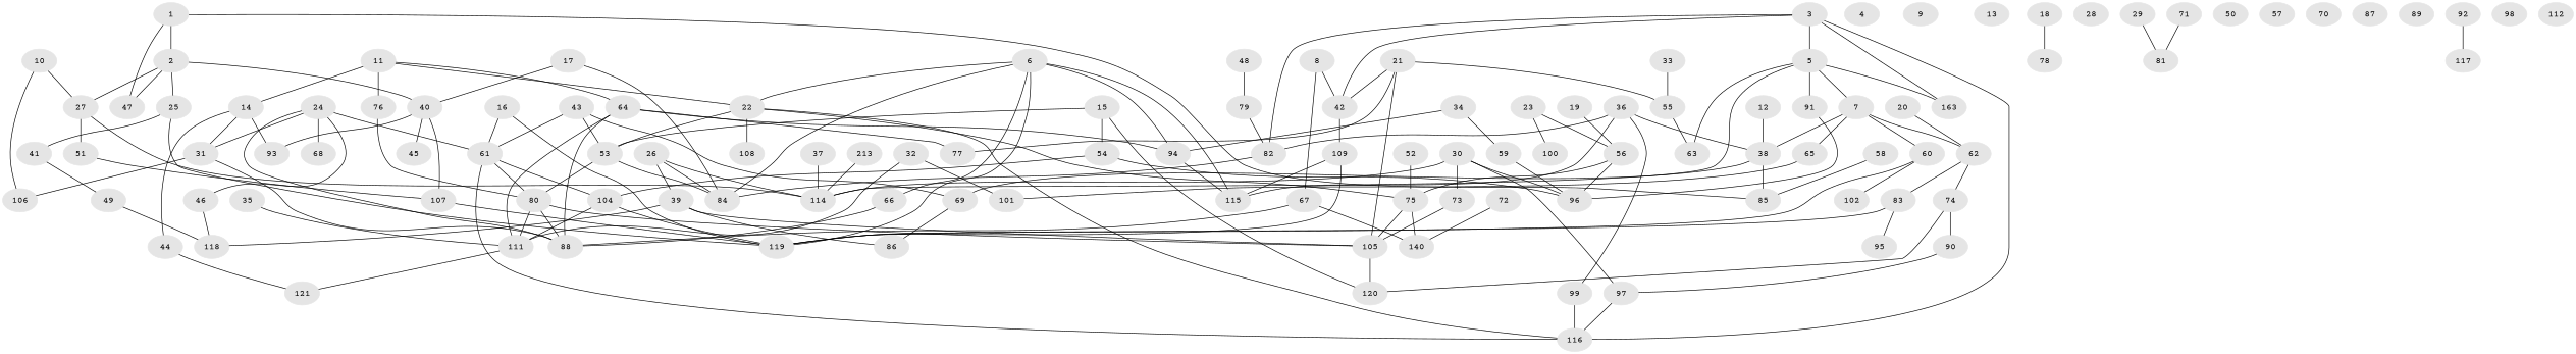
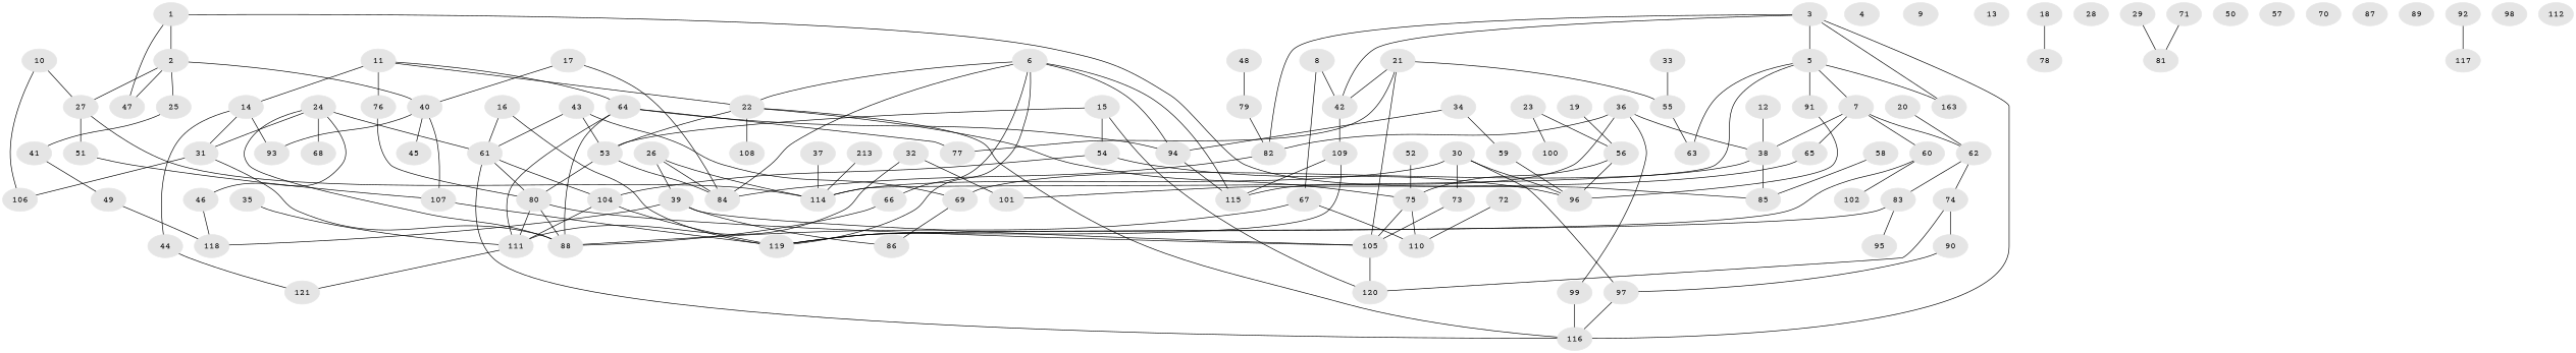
  graph {
    fontname="Courier Prime"
    node [color=gray90 fontname="Courier Prime" style=filled]
    edge [fontname="Courier Prime"]
    1
    2
    47
    85
    25
    27
    40
    119
    41
    114
    51
    93
    45
    107
    3
    5
    42
    82
    n19 [label=163]
    116
    7
    63
    91
    109
    84
    4
    38
    60
    62
    65
    96
    6
    22
    66
    94
    115
    53
    75
    108
    88
    69
    102
    74
    83
    101
    8
    67
-   110 [label=140]
+   110
    9
    10
    106
    11
    14
    64
    76
    31
    44
    77
    111
    80
    12
    13
    121
    15
    54
    120
    104
    16
    61
    17
    18
    78
    19
    56
    20
    21
    55
    105
    23
    100
    24
    46
    68
    118
    49
    26
    39
    86
    28
    29
    81
    30
    73
    97
    32
    33
    34
    59
    35
    36
    99
    37
    43
    48
    79
    50
    52
    57
    58
    90
    95
    70
    71
    72
    87
    89
    92
    117
    98
    112
    n121 [label=213]
    1 -- 2
    1 -- 47
    1 -- 85
    2 -- 47
    2 -- 25
    2 -- 27
    2 -- 40
-   25 -- 119
    25 -- 41
    27 -- 114
    27 -- 51
    40 -- 93
    40 -- 45
    40 -- 107
    41 -- 49
    51 -- 107
    107 -- 119
    3 -- 5
    3 -- 42
    3 -- 82
    3 -- n19
    3 -- 116
    5 -- 114
    5 -- n19
    5 -- 7
    5 -- 63
    5 -- 91
    42 -- 109
    82 -- 84
    7 -- 38
    7 -- 60
    7 -- 62
    7 -- 65
    91 -- 96
    109 -- 119
    109 -- 115
    38 -- 85
    38 -- 69
    60 -- 119
    60 -- 102
    62 -- 74
    62 -- 83
    65 -- 101
    6 -- 119
    6 -- 84
    6 -- 22
    6 -- 66
    6 -- 94
    6 -- 115
    22 -- 116
    22 -- 53
    22 -- 75
    22 -- 108
    66 -- 88
    94 -- 115
    53 -- 84
    53 -- 80
    75 -- 110
    75 -- 105
    69 -- 86
    74 -- 120
    74 -- 90
    83 -- 119
    83 -- 95
    8 -- 42
    8 -- 67
    67 -- 88
    67 -- 110
    10 -- 27
    10 -- 106
    11 -- 22
    11 -- 14
    11 -- 64
    11 -- 76
    14 -- 93
    14 -- 31
    14 -- 44
    64 -- 94
    64 -- 88
    64 -- 77
    64 -- 111
    76 -- 80
    31 -- 88
    31 -- 106
    44 -- 121
    111 -- 121
    80 -- 88
    80 -- 111
    80 -- 105
    12 -- 38
    15 -- 53
    15 -- 54
    15 -- 120
    54 -- 96
    54 -- 104
    104 -- 119
    104 -- 111
    16 -- 119
    16 -- 61
    61 -- 116
    61 -- 80
    61 -- 104
    17 -- 40
    17 -- 84
    18 -- 78
    19 -- 56
    56 -- 96
    56 -- 75
    20 -- 62
    21 -- 42
    21 -- 77
    21 -- 55
    21 -- 105
    55 -- 63
    105 -- 120
    23 -- 56
    23 -- 100
    24 -- 88
    24 -- 31
    24 -- 61
    24 -- 46
    24 -- 68
    46 -- 118
    49 -- 118
    26 -- 114
    26 -- 84
    26 -- 39
    39 -- 105
    39 -- 118
    39 -- 86
    29 -- 81
    30 -- 114
    30 -- 96
    30 -- 73
    30 -- 97
    73 -- 105
    97 -- 116
    32 -- 101
    32 -- 111
    33 -- 55
    34 -- 94
    34 -- 59
    59 -- 96
    35 -- 111
    36 -- 82
    36 -- 38
    36 -- 115
    36 -- 99
    99 -- 116
    37 -- 114
    43 -- 53
    43 -- 69
    43 -- 61
    48 -- 79
    79 -- 82
    52 -- 75
    58 -- 85
    90 -- 97
    71 -- 81
    72 -- 110
    92 -- 117
    n121 -- 114
  }
